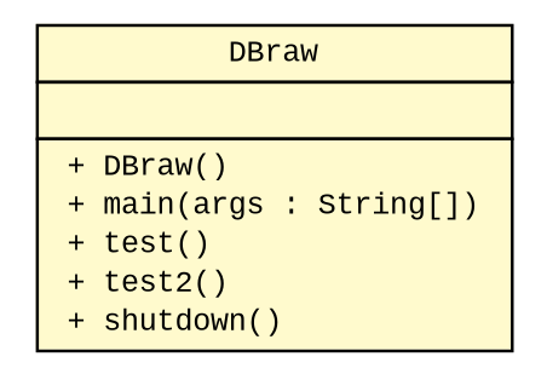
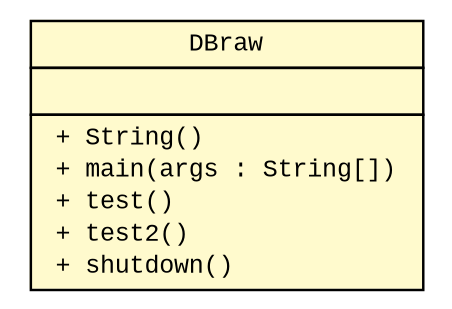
  digraph {
    nodesep=0.25
    ranksep=0.5
    fontname="Liberation Mono"
-   n1 [fontcolor=black fontname="Liberation Mono" fontsize=10.0 label=<<table title="de.fhg.fit.biomos.sensorplatform.deprecated.DBraw" border="0" cellborder="1" cellspacing="0" cellpadding="2" port="p" bgcolor="lemonChiffon" href="./DBraw.html"> 		<tr><td><table border="0" cellspacing="0" cellpadding="1"> <tr><td align="center" balign="center"> DBraw </td></tr> 		</table></td></tr> 		<tr><td><table border="0" cellspacing="0" cellpadding="1"> <tr><td align="left" balign="left">  </td></tr> 		</table></td></tr> 		<tr><td><table border="0" cellspacing="0" cellpadding="1"> <tr><td align="left" balign="left"> + DBraw() </td></tr> <tr><td align="left" balign="left"> + main(args : String[]) </td></tr> <tr><td align="left" balign="left"> + test() </td></tr> <tr><td align="left" balign="left"> + test2() </td></tr> <tr><td align="left" balign="left"> + shutdown() </td></tr> 		</table></td></tr> 		</table>> shape=plaintext]
+   n1 [fontcolor=black fontname="Liberation Mono" fontsize=10.0 label=<<table title="de.fhg.fit.biomos.sensorplatform.deprecated.DBraw" border="0" cellborder="1" cellspacing="0" cellpadding="2" port="p" bgcolor="lemonChiffon" href="./DBraw.html"> 		<tr><td><table border="0" cellspacing="0" cellpadding="1"> <tr><td align="center" balign="center"> DBraw </td></tr> 		</table></td></tr> 		<tr><td><table border="0" cellspacing="0" cellpadding="1"> <tr><td align="left" balign="left">  </td></tr> 		</table></td></tr> 		<tr><td><table border="0" cellspacing="0" cellpadding="1"> <tr><td align="left" balign="left"> + String() </td></tr> <tr><td align="left" balign="left"> + main(args : String[]) </td></tr> <tr><td align="left" balign="left"> + test() </td></tr> <tr><td align="left" balign="left"> + test2() </td></tr> <tr><td align="left" balign="left"> + shutdown() </td></tr> 		</table></td></tr> 		</table>> shape=plaintext]
  }
